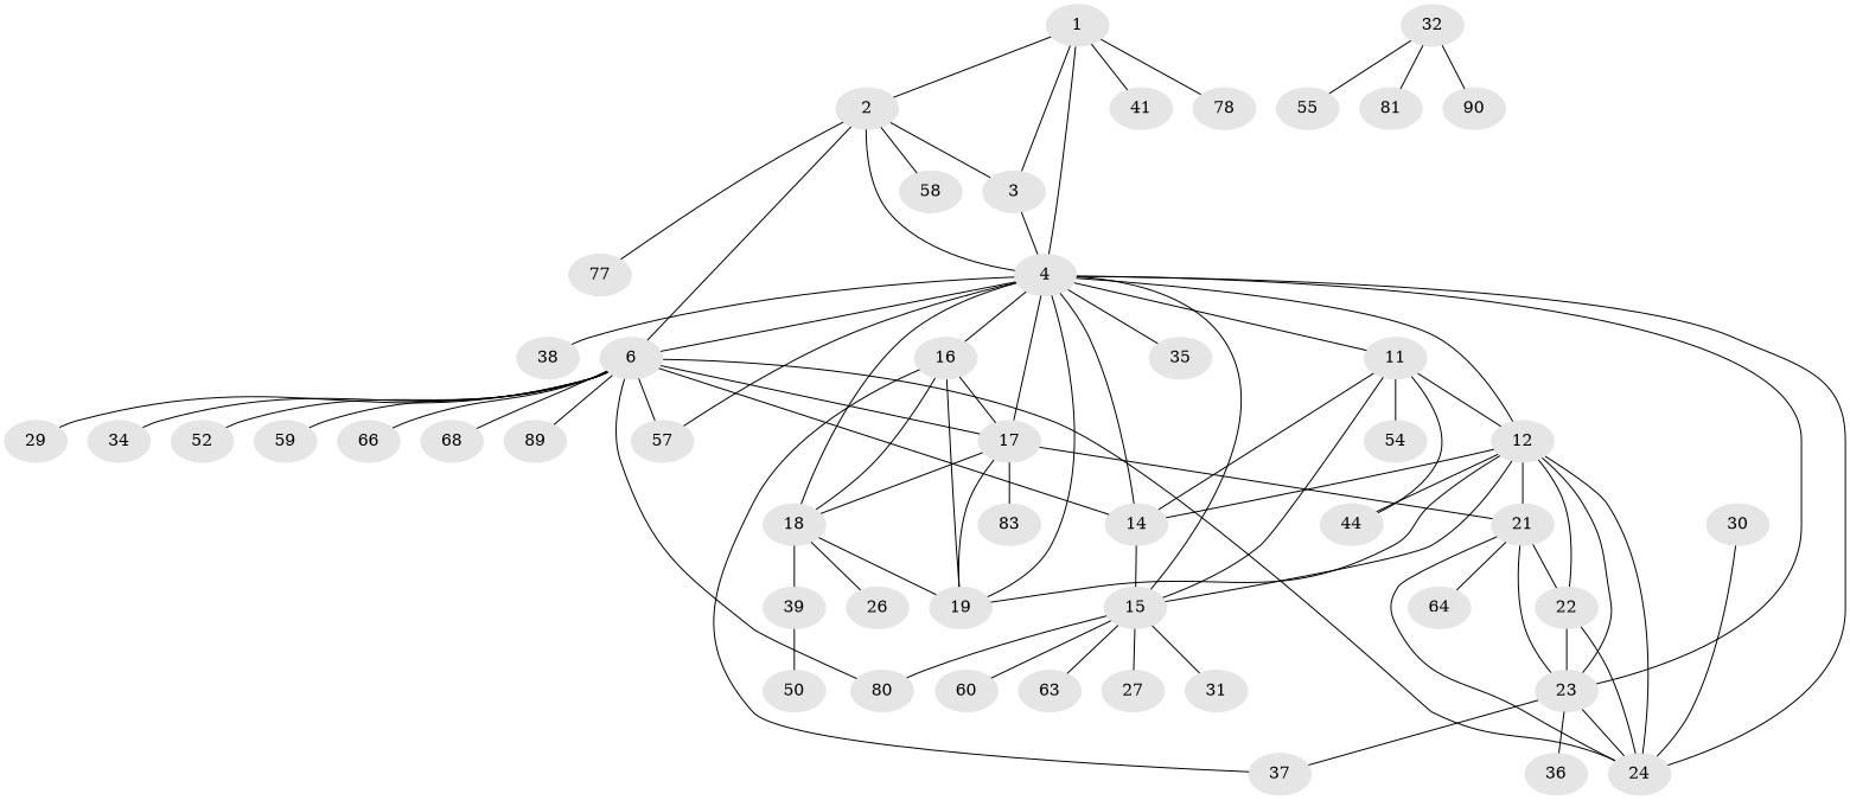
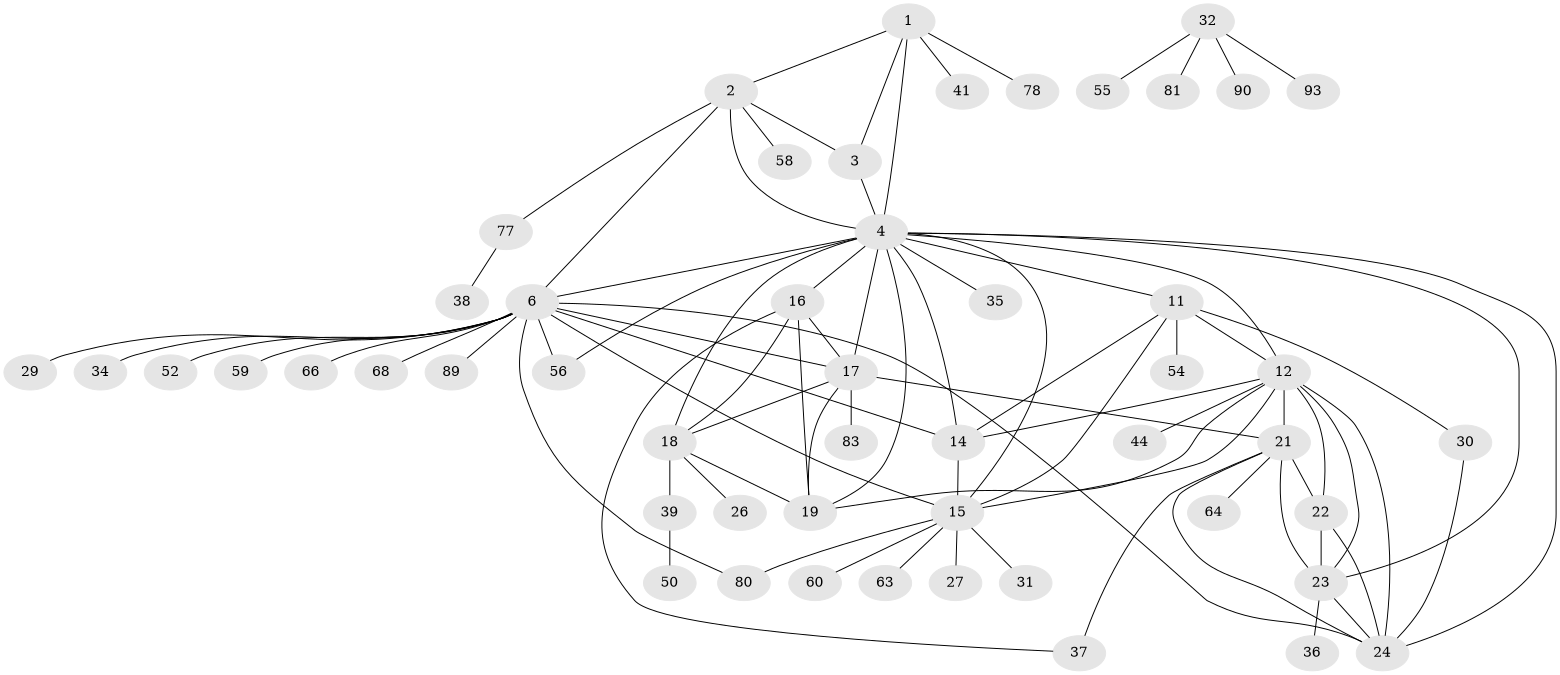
  graph {
    node [color=gray90 style=filled]
    1
    2
    3
    4 [super="+5+13"]
    41 [super="+100"]
    78
    6 [super="+10+7+8+28+42"]
    58
    77
    11 [super="+61+48"]
    12 [super="+76+25"]
    14
    15
    16
    17 [super="+94"]
    18
    19 [super="+46+67+47"]
    23
    24 [super="+70+102+71"]
    35
    38
-   56 [label=57]
+   56
    29
    34 [super="+85+40"]
    52
    59
    66
    68
    80
    89
    30
    54
    21 [super="+88+82+45"]
    22
    44
    27
    31 [super="+49"]
    60 [super="+91"]
    63
    37
    83
    26
    39 [super="+86"]
    36 [super="+51"]
    64
    50
    32
    55
    81
    90
+   93
    1 -- 2
    1 -- 3
    1 -- 4 [weight=2]
    1 -- 41
    1 -- 78
    2 -- 3
    2 -- 4 [weight=2]
    2 -- 6
    2 -- 58
    2 -- 77
    3 -- 4 [weight=2]
    4 -- 6
    4 -- 11
    4 -- 12
    4 -- 14
    4 -- 15
    4 -- 16
    4 -- 17
    4 -- 18
    4 -- 19
    4 -- 23
    4 -- 24
    4 -- 35
-   4 -- 38
+   77 -- 38
    4 -- 56
    6 -- 14
+   6 -- 15
    6 -- 17
    6 -- 24
    6 -- 56
    6 -- 29
    6 -- 34
    6 -- 52
    6 -- 59
    6 -- 66 [weight=2]
    6 -- 68
    6 -- 80
    6 -- 89
    11 -- 12
    11 -- 14
    11 -- 15
-   11 -- 44
+   11 -- 30
    11 -- 54
    12 -- 14
    12 -- 15
    12 -- 19
    12 -- 23
    12 -- 24
    12 -- 21
    12 -- 22
    12 -- 44
    14 -- 15
    15 -- 80
    15 -- 27
    15 -- 31
    15 -- 60
    15 -- 63
    16 -- 17
    16 -- 18
    16 -- 19
    16 -- 37
    17 -- 18
    17 -- 19
    17 -- 21
    17 -- 83
    18 -- 19
    18 -- 26
    18 -- 39
    23 -- 24
    23 -- 36
    30 -- 24
    21 -- 23
    21 -- 24
    21 -- 22
-   23 -- 37
+   21 -- 37
    21 -- 64
    22 -- 23
    22 -- 24
    39 -- 50
    32 -- 55
    32 -- 81
    32 -- 90
+   32 -- 93
  }
